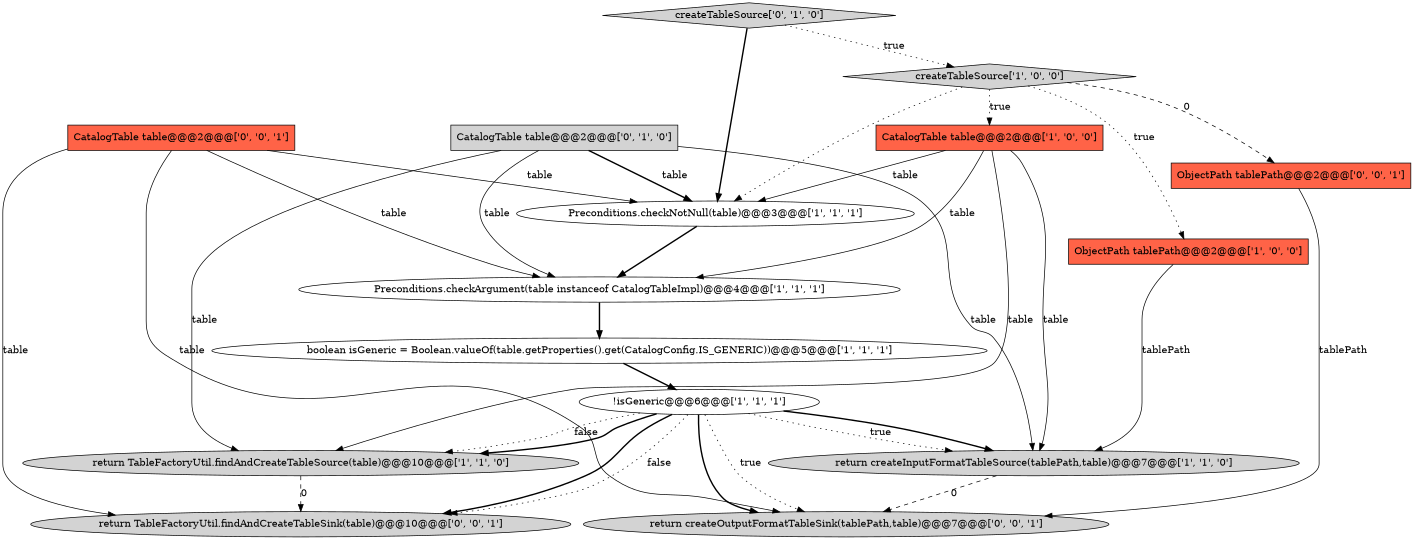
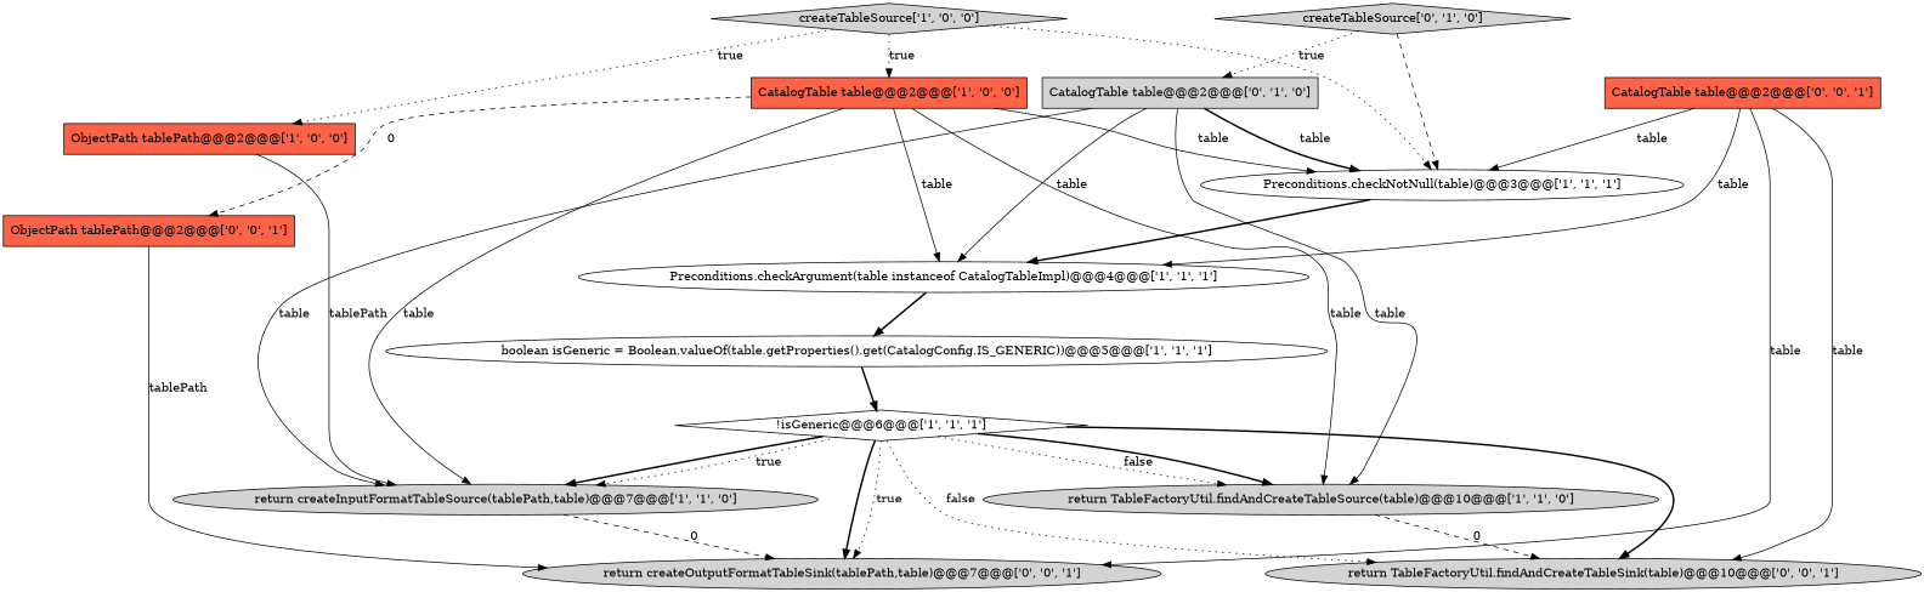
  digraph {
    node [fillcolor=lightgray shape=ellipse style=filled]
    edge [style=solid]
    n1 [label="return TableFactoryUtil.findAndCreateTableSink(table)@@@10@@@['0', '0', '1']"]
    n2 [fillcolor=tomato label="ObjectPath tablePath@@@2@@@['1', '0', '0']" shape=box]
    n3 [label="return createInputFormatTableSource(tablePath,table)@@@7@@@['1', '1', '0']"]
    n4 [label="return createOutputFormatTableSink(tablePath,table)@@@7@@@['0', '0', '1']"]
    n5 [label="return TableFactoryUtil.findAndCreateTableSource(table)@@@10@@@['1', '1', '0']"]
    n6 [fillcolor=white label="Preconditions.checkArgument(table instanceof CatalogTableImpl)@@@4@@@['1', '1', '1']"]
    n7 [fillcolor=white label="boolean isGeneric = Boolean.valueOf(table.getProperties().get(CatalogConfig.IS_GENERIC))@@@5@@@['1', '1', '1']"]
-   n8 [fillcolor=white label="!isGeneric@@@6@@@['1', '1', '1']"]
+   n8 [fillcolor=white label="!isGeneric@@@6@@@['1', '1', '1']" shape=diamond]
    n9 [fillcolor=tomato label="CatalogTable table@@@2@@@['1', '0', '0']" shape=box]
    n10 [fillcolor=white label="Preconditions.checkNotNull(table)@@@3@@@['1', '1', '1']"]
    n11 [fillcolor=tomato label="ObjectPath tablePath@@@2@@@['0', '0', '1']" shape=box]
    n12 [label="createTableSource['1', '0', '0']" shape=diamond]
    n13 [label="createTableSource['0', '1', '0']" shape=diamond]
    n14 [label="CatalogTable table@@@2@@@['0', '1', '0']" shape=box]
    n15 [fillcolor=tomato label="CatalogTable table@@@2@@@['0', '0', '1']" shape=box]
    n2 -> n3 [label=tablePath]
    n3 -> n4 [label=0 style=dashed]
    n5 -> n1 [label=0 style=dashed]
    n6 -> n7 [style=bold]
    n7 -> n8 [style=bold]
    n8 -> n1 [style=bold]
    n8 -> n1 [label=false style=dotted]
    n8 -> n3 [style=bold]
    n8 -> n3 [label=true style=dotted]
    n8 -> n4 [style=bold]
    n8 -> n4 [label=true style=dotted]
    n8 -> n5 [label=false style=dotted]
    n8 -> n5 [style=bold]
    n9 -> n3 [label=table]
    n9 -> n5 [label=table]
    n9 -> n6 [label=table]
    n9 -> n10 [label=table]
-   n12 -> n11 [label=0 style=dashed]
+   n9 -> n11 [label=0 style=dashed]
    n10 -> n6 [style=bold]
    n11 -> n4 [label=tablePath]
    n12 -> n2 [label=true style=dotted]
    n12 -> n9 [label=true style=dotted]
    n12 -> n10 [style=dotted]
-   n13 -> n10 [style=bold]
-   n13 -> n12 [label=true style=dotted]
+   n13 -> n10 [style=dashed]
+   n13 -> n14 [label=true style=dotted]
    n14 -> n3 [label=table]
    n14 -> n5 [label=table]
    n14 -> n6 [label=table]
    n14 -> n10 [label=table style=bold]
    n15 -> n1 [label=table]
    n15 -> n4 [label=table]
    n15 -> n6 [label=table]
    n15 -> n10 [label=table]
  }
